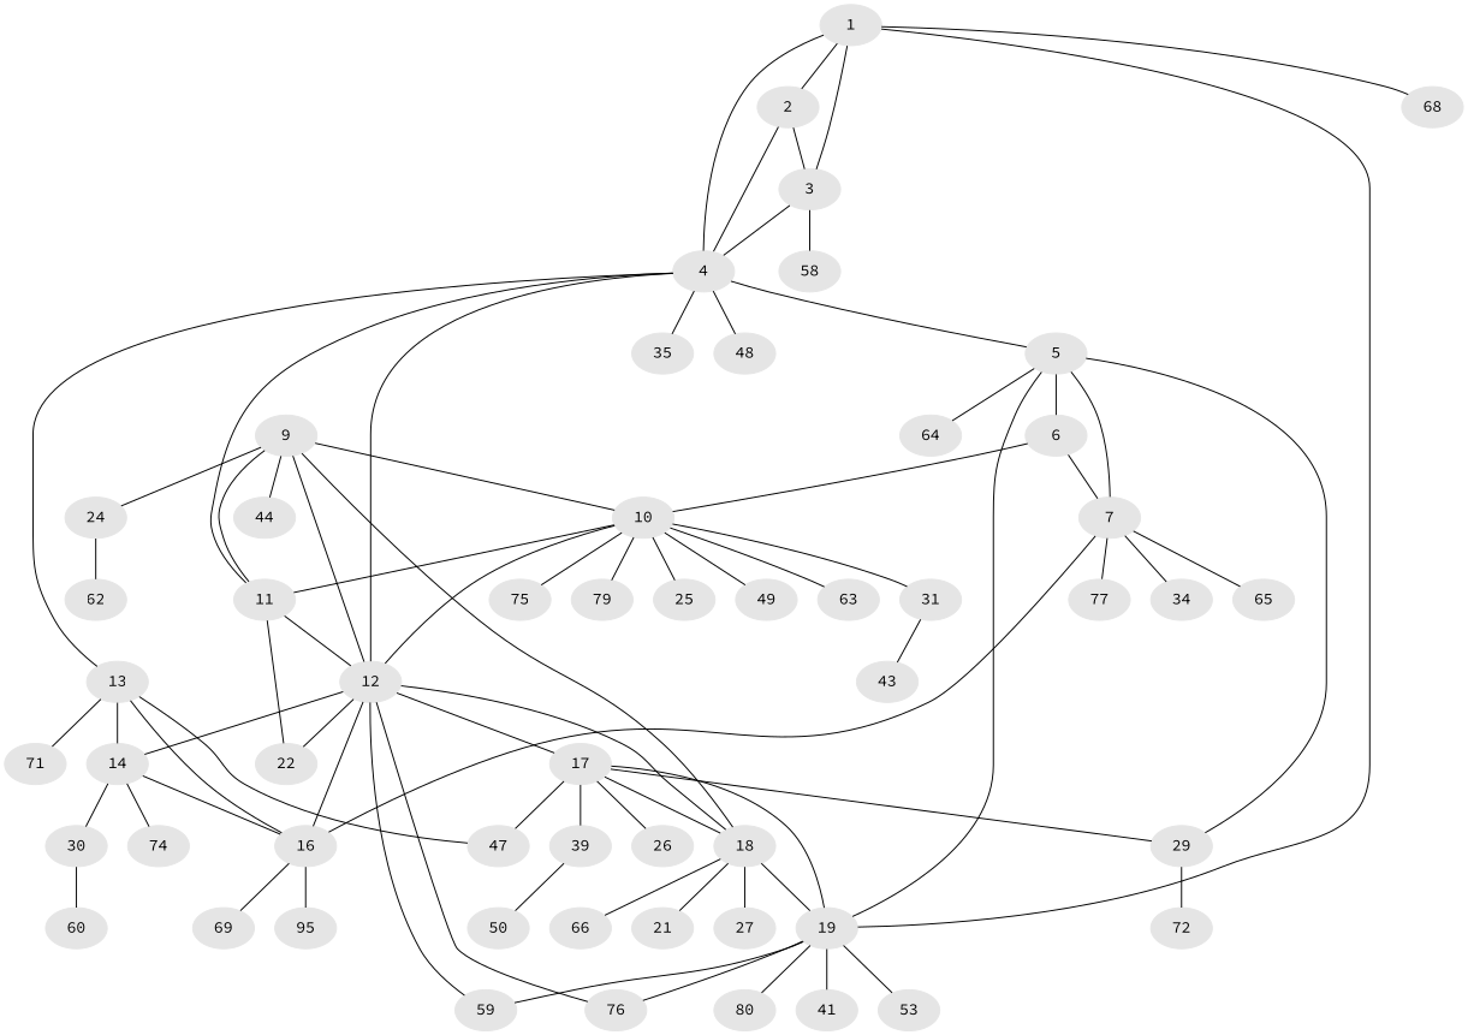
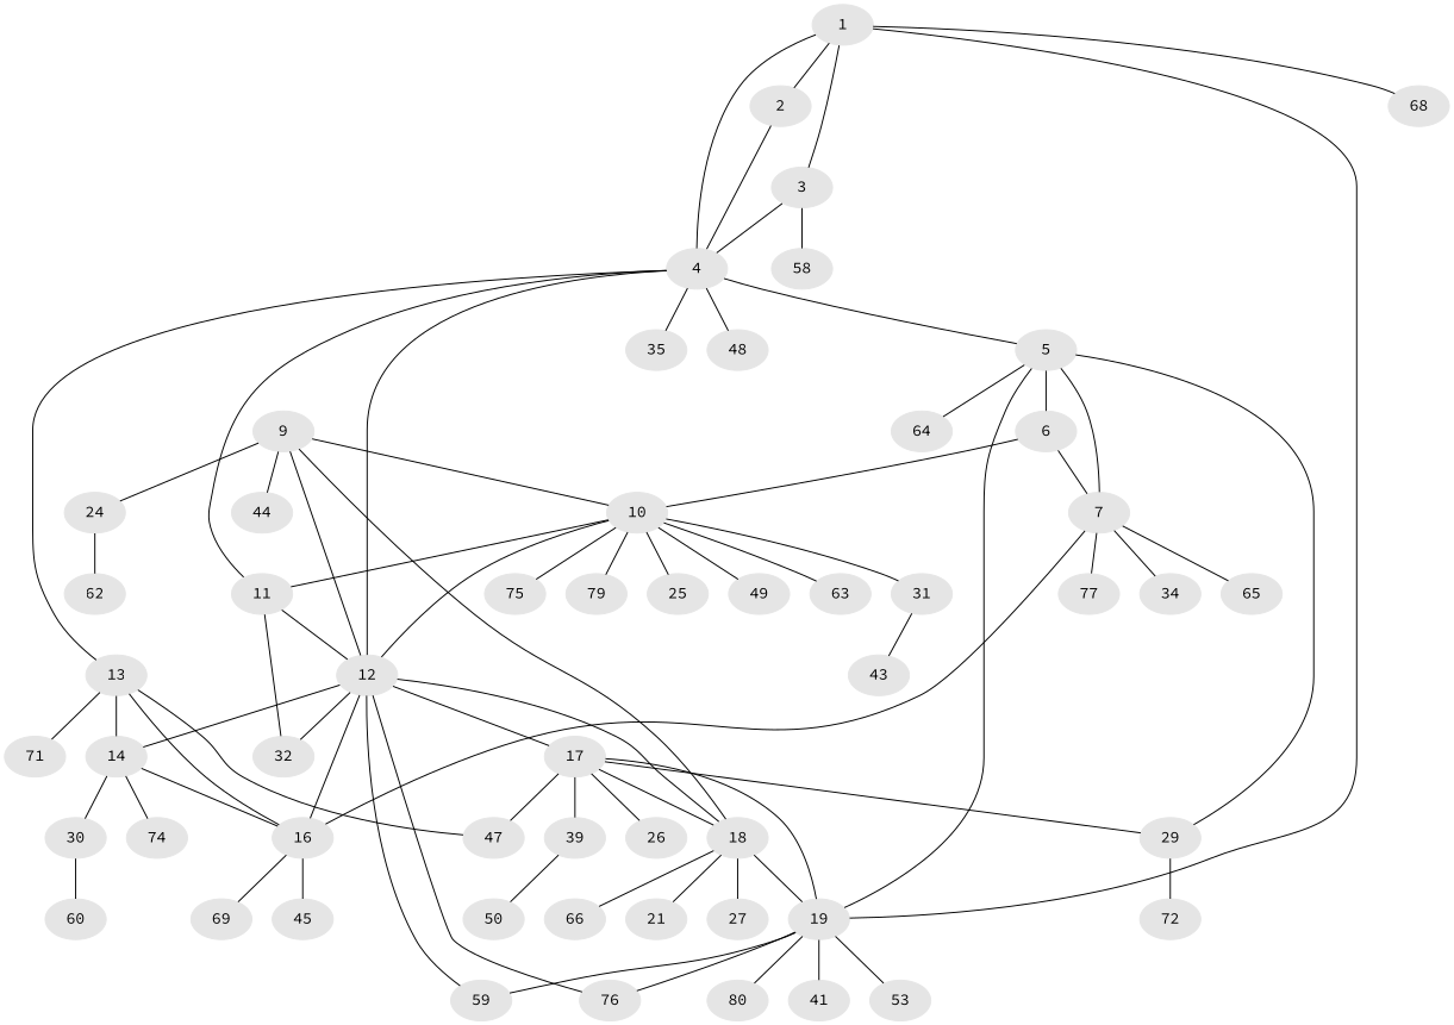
  graph {
    fontname="Source Code Pro"
    node [color=gray90 fontname="Source Code Pro" style=filled]
    edge [fontname="Source Code Pro"]
    1 [super="+33"]
    2 [super="+61"]
    3 [super="+28"]
    4 [super="+40"]
    19 [super="+20"]
    68
    58
    5 [super="+37"]
    11 [super="+54"]
    12 [super="+15"]
    13 [super="+46"]
    35 [super="+36"]
    48
    59
    76
    41
    53
    80
    6 [super="+38"]
    7 [super="+8"]
    29 [super="+51"]
    64
-   22
+   22 [label=32]
    16
    18 [super="+42"]
    14 [super="+55"]
    17 [super="+57"]
    47 [super="+56"]
    71
    10 [super="+23"]
    34
    65
    77
    72
    25
    31
    49
    63
    75
    79
-   45 [super="+70" label=95]
+   45 [super="+70"]
    69
    9 [super="+78"]
    24 [super="+32"]
    44
    21
    27
    66
    62 [super="+73"]
    43
    30 [super="+52"]
    74
    26
    39
    60 [super="+67"]
    50
    1 -- 2
    1 -- 3
    1 -- 4
    1 -- 19
    1 -- 68
-   2 -- 3
    2 -- 4
    3 -- 4
    3 -- 58
    4 -- 5
    4 -- 11
    4 -- 12
    4 -- 13
    4 -- 35
    4 -- 48
    19 -- 59
    19 -- 76
    19 -- 41
    19 -- 53
    19 -- 80
    5 -- 19
    5 -- 6
    5 -- 7 [weight=2]
    5 -- 29
    5 -- 64
    11 -- 12
    11 -- 22
    12 -- 59
    12 -- 76
    12 -- 22
    12 -- 16
    12 -- 18
    12 -- 14
    12 -- 17
    13 -- 16
    13 -- 14
    13 -- 47
    13 -- 71
    6 -- 7 [weight=2]
    6 -- 10
    7 -- 16
    7 -- 34
    7 -- 65
    7 -- 77
    29 -- 72
    16 -- 45
    16 -- 69
    18 -- 19 [weight=2]
    18 -- 21
    18 -- 27
    18 -- 66
    14 -- 16
    14 -- 30
    14 -- 74
    17 -- 19 [weight=2]
    17 -- 29
    17 -- 18
    17 -- 47
    17 -- 26
    17 -- 39
    10 -- 11
    10 -- 12
    10 -- 25
    10 -- 31
    10 -- 49
    10 -- 63
    10 -- 75
    10 -- 79
    31 -- 43
-   9 -- 11
    9 -- 12
    9 -- 18
    9 -- 10
    9 -- 24
    9 -- 44
    24 -- 62
    30 -- 60
    39 -- 50
  }
